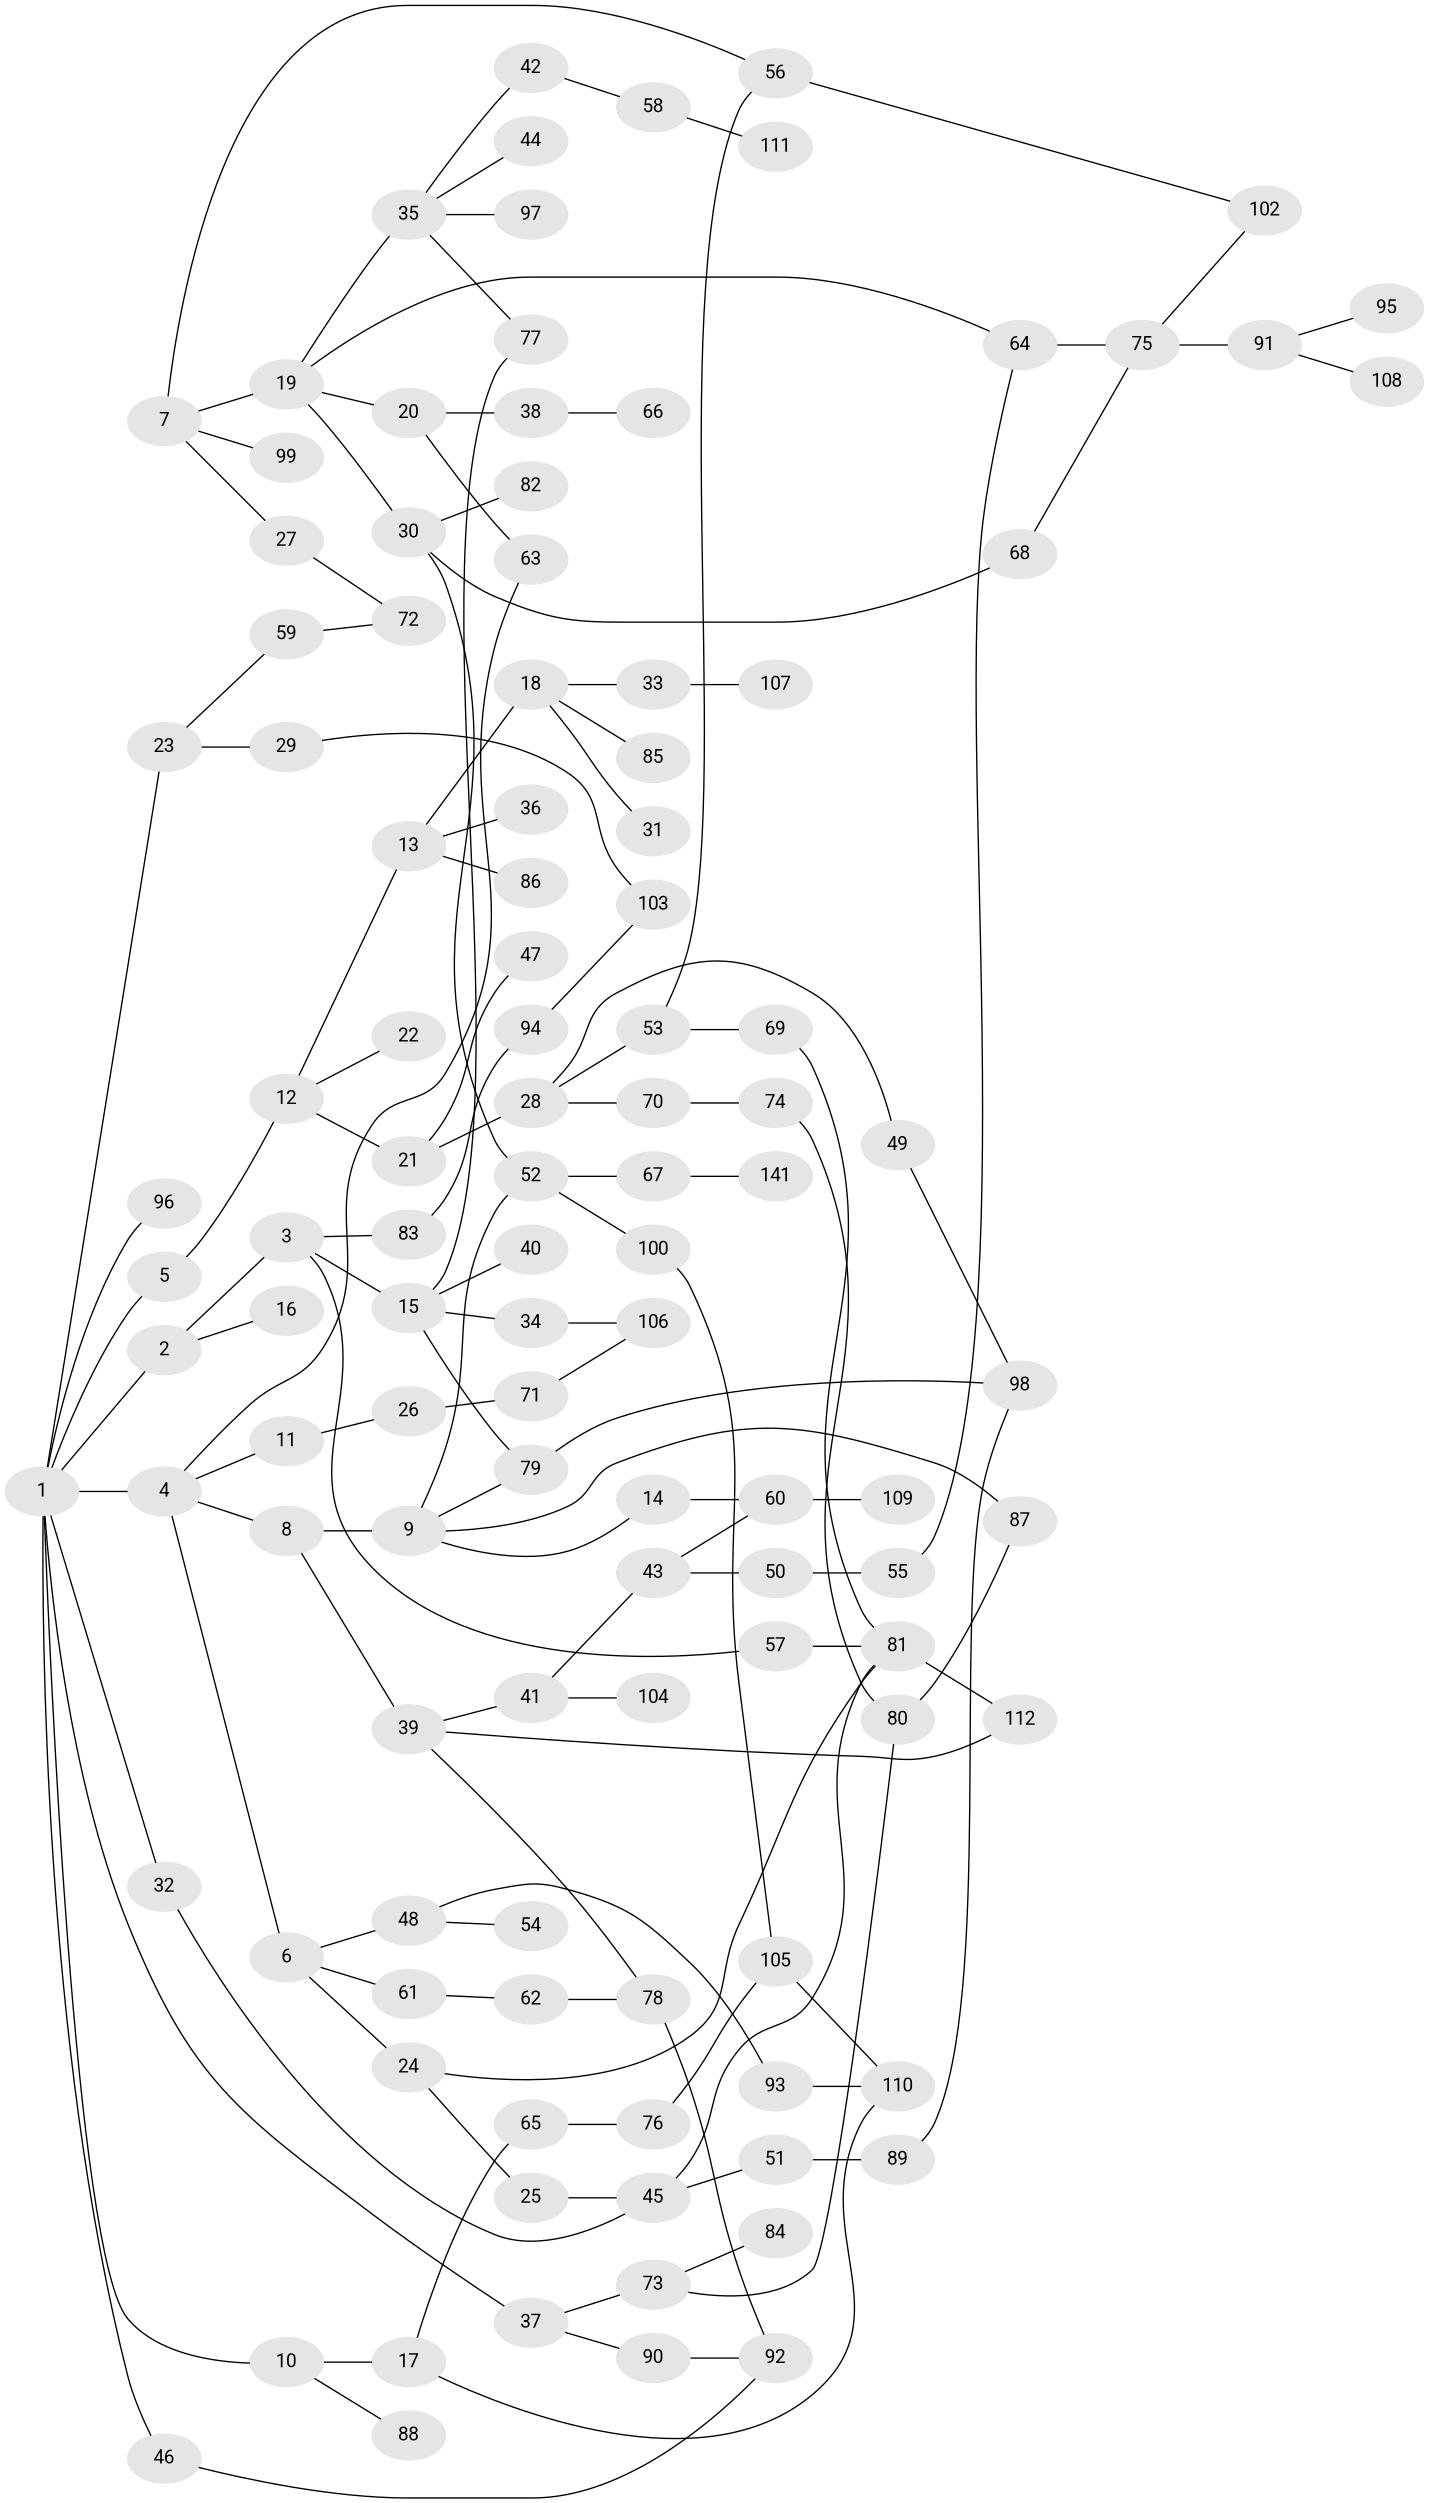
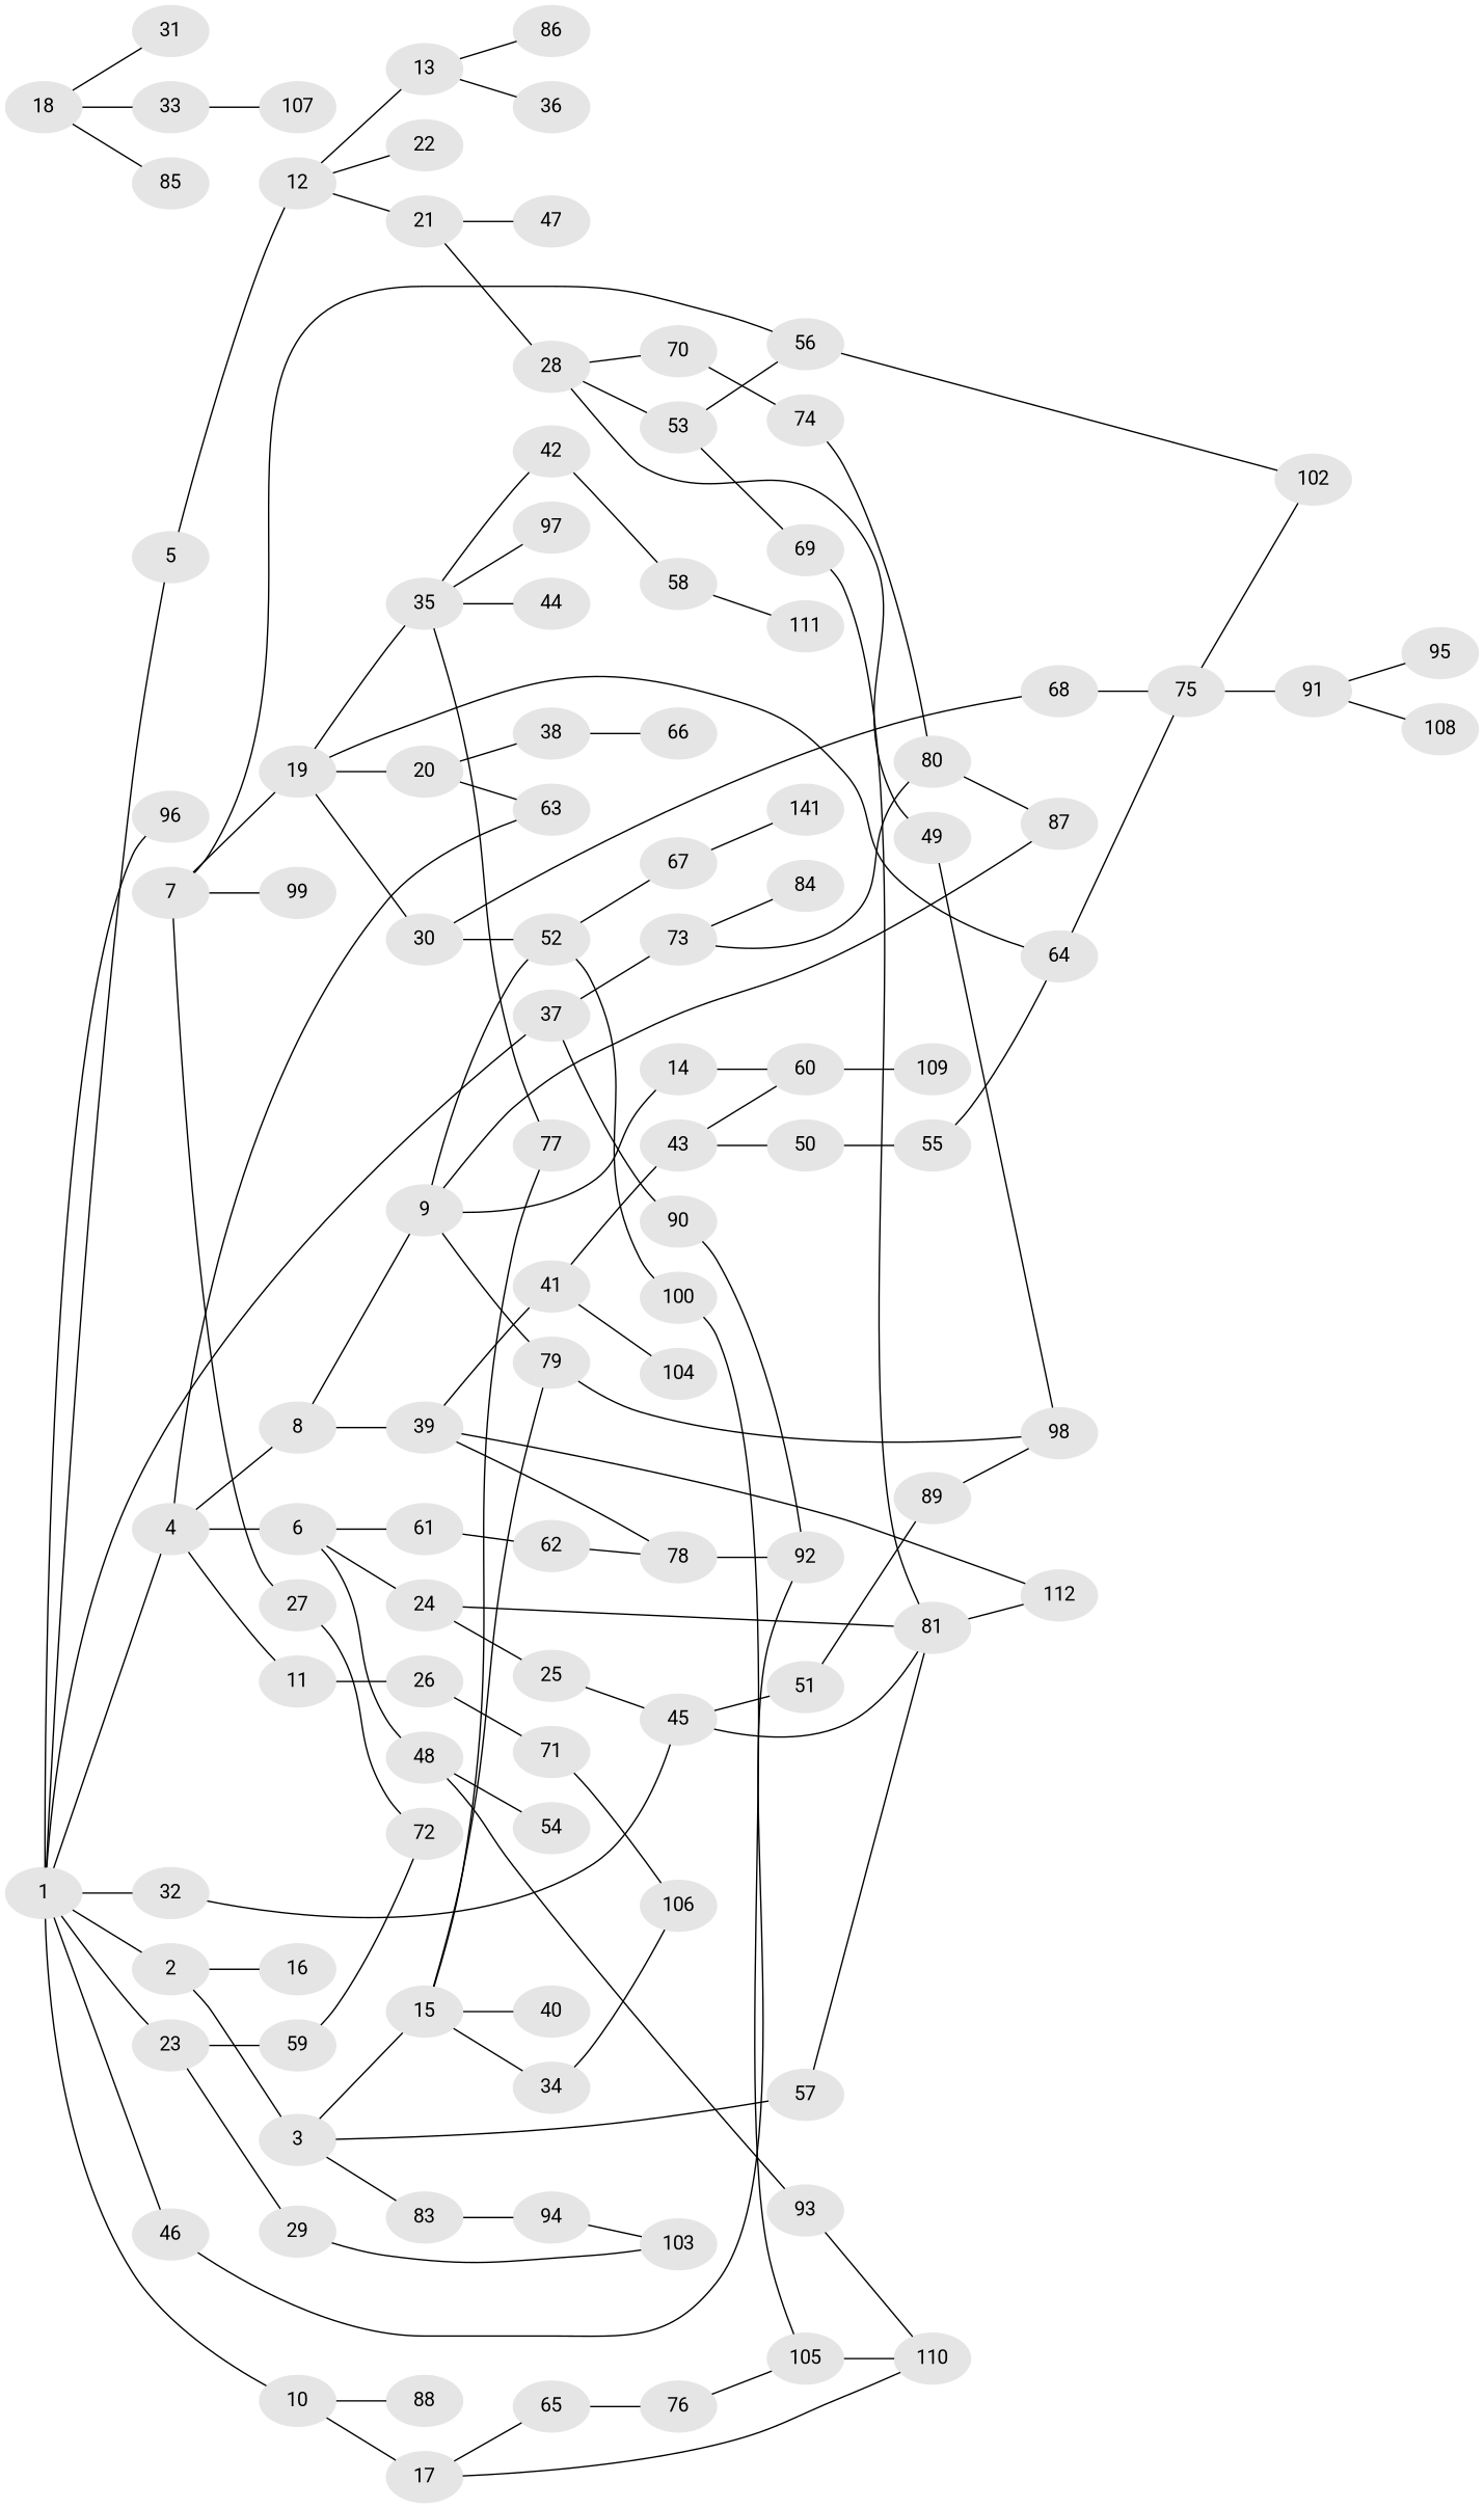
  graph {
    fontname=Roboto
    rankdir=LR
    node [color=gray90 fontname=Roboto style=filled]
    edge [fontname=Roboto]
    1
    2
    4
    5
    10
    23
    32
    37
    46
    96
    3
    16
    6
    8
    11
    63
    12
    17
    88
    29
    59
    45
    73
    90
    92
    15
    57
    83
    79
    34
    40
    77
    81
    94
    24
    48
    61
    7
    19
    27
    56
    99
    9
    39
    26
    13
    21
    22
    25
    54
    93
    62
    20
    30
    35
    64
    72
    102
    14
    52
    87
    41
    78
    112
    60
    67
    100
    98
    65
    110
    71
    18
    36
    86
    28
    47
    31
    33
    85
    109
    106
    76
    107
    38
    68
-   82
    42
    44
    97
    75
    66
    49
    53
    70
    103
    51
    69
    74
    58
    80
    84
    43
    104
    50
    111
    55
    89
    n108 [label=141]
    105
    91
    95
    108
    1 -- 2
    1 -- 4
    1 -- 5
    1 -- 10
    1 -- 23
    1 -- 32
    1 -- 37
    1 -- 46
    1 -- 96
    2 -- 3
    2 -- 16
    4 -- 6
    4 -- 8
    4 -- 11
    4 -- 63
    5 -- 12
    10 -- 17
    10 -- 88
    23 -- 29
    23 -- 59
    32 -- 45
    37 -- 73
    37 -- 90
    46 -- 92
    3 -- 15
    3 -- 57
    3 -- 83
    6 -- 24
    6 -- 48
    6 -- 61
    8 -- 9
    8 -- 39
    11 -- 26
    12 -- 13
    12 -- 21
    12 -- 22
    17 -- 65
    17 -- 110
    29 -- 103
    59 -- 72
    45 -- 81
    45 -- 51
    73 -- 80
    73 -- 84
    90 -- 92
    15 -- 79
    15 -- 34
    15 -- 40
    15 -- 77
    57 -- 81
    83 -- 94
    79 -- 98
    34 -- 106
    81 -- 112
    94 -- 103
    24 -- 81
    24 -- 25
    48 -- 54
    48 -- 93
    61 -- 62
    7 -- 19
    7 -- 27
    7 -- 56
    7 -- 99
    19 -- 20
    19 -- 30
    19 -- 35
    19 -- 64
    27 -- 72
    56 -- 102
    9 -- 79
    9 -- 14
    9 -- 52
    9 -- 87
    39 -- 41
    39 -- 78
    39 -- 112
    26 -- 71
-   13 -- 18
    13 -- 36
    13 -- 86
    21 -- 28
    21 -- 47
    25 -- 45
    93 -- 110
    62 -- 78
    20 -- 63
    20 -- 38
    30 -- 52
    30 -- 68
-   30 -- 82
    35 -- 77
    35 -- 42
    35 -- 44
    35 -- 97
    64 -- 75
    14 -- 60
    52 -- 67
    52 -- 100
    41 -- 43
    41 -- 104
    78 -- 92
    60 -- 109
    67 -- n108
    100 -- 105
    65 -- 76
    71 -- 106
    18 -- 31
    18 -- 33
    18 -- 85
    28 -- 49
    28 -- 53
    28 -- 70
    33 -- 107
    76 -- 105
    38 -- 66
    68 -- 75
    42 -- 58
    75 -- 102
    75 -- 91
    49 -- 98
    53 -- 56
    53 -- 69
    70 -- 74
    51 -- 89
    69 -- 81
    74 -- 80
    58 -- 111
    80 -- 87
    43 -- 60
    43 -- 50
    50 -- 55
    55 -- 64
    89 -- 98
    105 -- 110
    91 -- 95
    91 -- 108
  }
